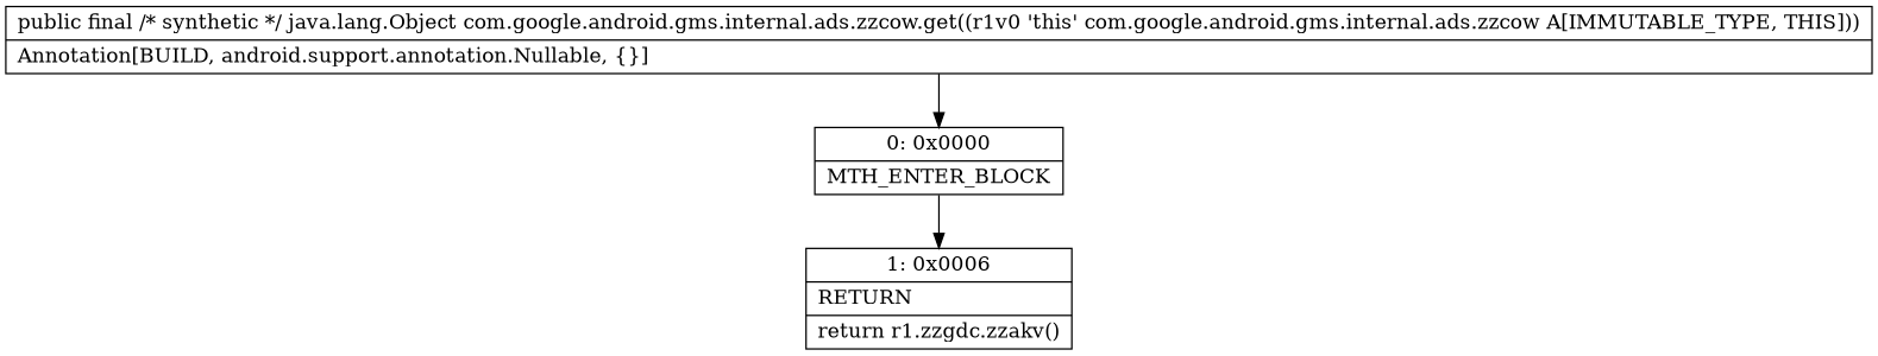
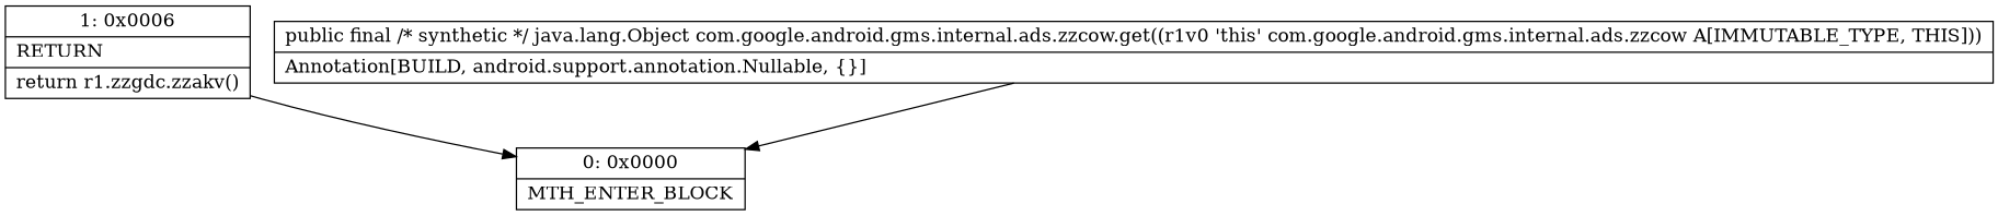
  digraph {
    fontname="DejaVu Serif"
    node [shape=record fontname="DejaVu Serif"]
    edge [fontname="DejaVu Serif"]
    n1 [label="{0\:\ 0x0000|MTH_ENTER_BLOCK\l}"]
    n2 [label="{1\:\ 0x0006|RETURN\l|return r1.zzgdc.zzakv()\l}"]
    n3 [label="{public final \/* synthetic *\/ java.lang.Object com.google.android.gms.internal.ads.zzcow.get((r1v0 'this' com.google.android.gms.internal.ads.zzcow A[IMMUTABLE_TYPE, THIS]))  | Annotation[BUILD, android.support.annotation.Nullable, \{\}]\l}"]
-   n1 -> n2
+   n2 -> n1
    n3 -> n1
  }
